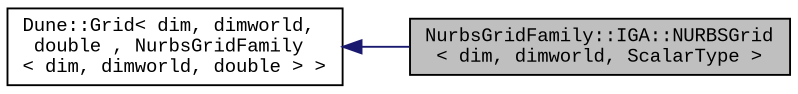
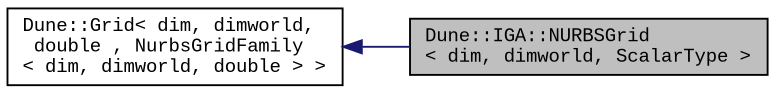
  digraph {
    rankdir=LR
    fontname="Liberation Mono"
    node [color=black fontname="Liberation Mono" fontsize=10 shape=record style=filled]
-   n1 [fillcolor=grey75 fontcolor=black height=0.2 label="NurbsGridFamily::IGA::NURBSGrid\l\< dim, dimworld, ScalarType \>" width=0.4]
+   n1 [fillcolor=grey75 fontcolor=black height=0.2 label="Dune::IGA::NURBSGrid\l\< dim, dimworld, ScalarType \>" width=0.4]
    n2 [fillcolor=white height=0.2 label="Dune::Grid\< dim, dimworld,\l double , NurbsGridFamily\l\< dim, dimworld, double  \> \>" width=0.4]
    n2 -> n1 [color=midnightblue dir=back fontname="Liberation Mono" fontsize=10 labelfontname=Helvetica labelfontsize=10 style=solid]
  }
